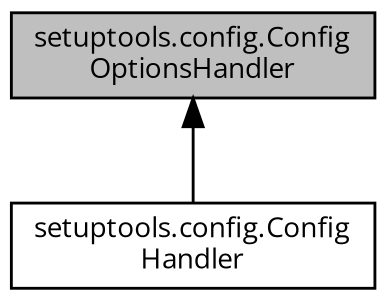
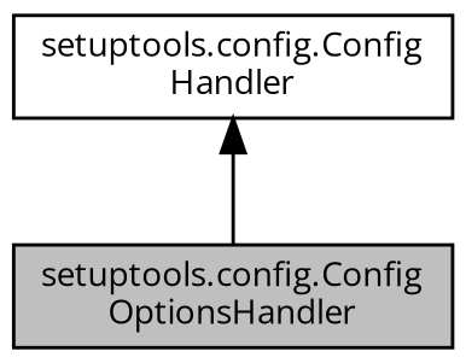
  digraph {
    fontname="Open Sans"
    node [color=black fontname="Open Sans" fontsize=10 shape=record style=filled]
    n1 [fillcolor=grey75 fontcolor=black height=0.2 label="setuptools.config.Config\lOptionsHandler" width=0.4]
    n2 [fillcolor=white height=0.2 label="setuptools.config.Config\lHandler" width=0.4]
-   n1 -> n2 [color=black dir=back fontname="Open Sans" fontsize=10 labelfontname=Helvetica labelfontsize=10 style=solid]
+   n2 -> n1 [color=black dir=back fontname="Open Sans" fontsize=10 labelfontname=Helvetica labelfontsize=10 style=solid]
  }
